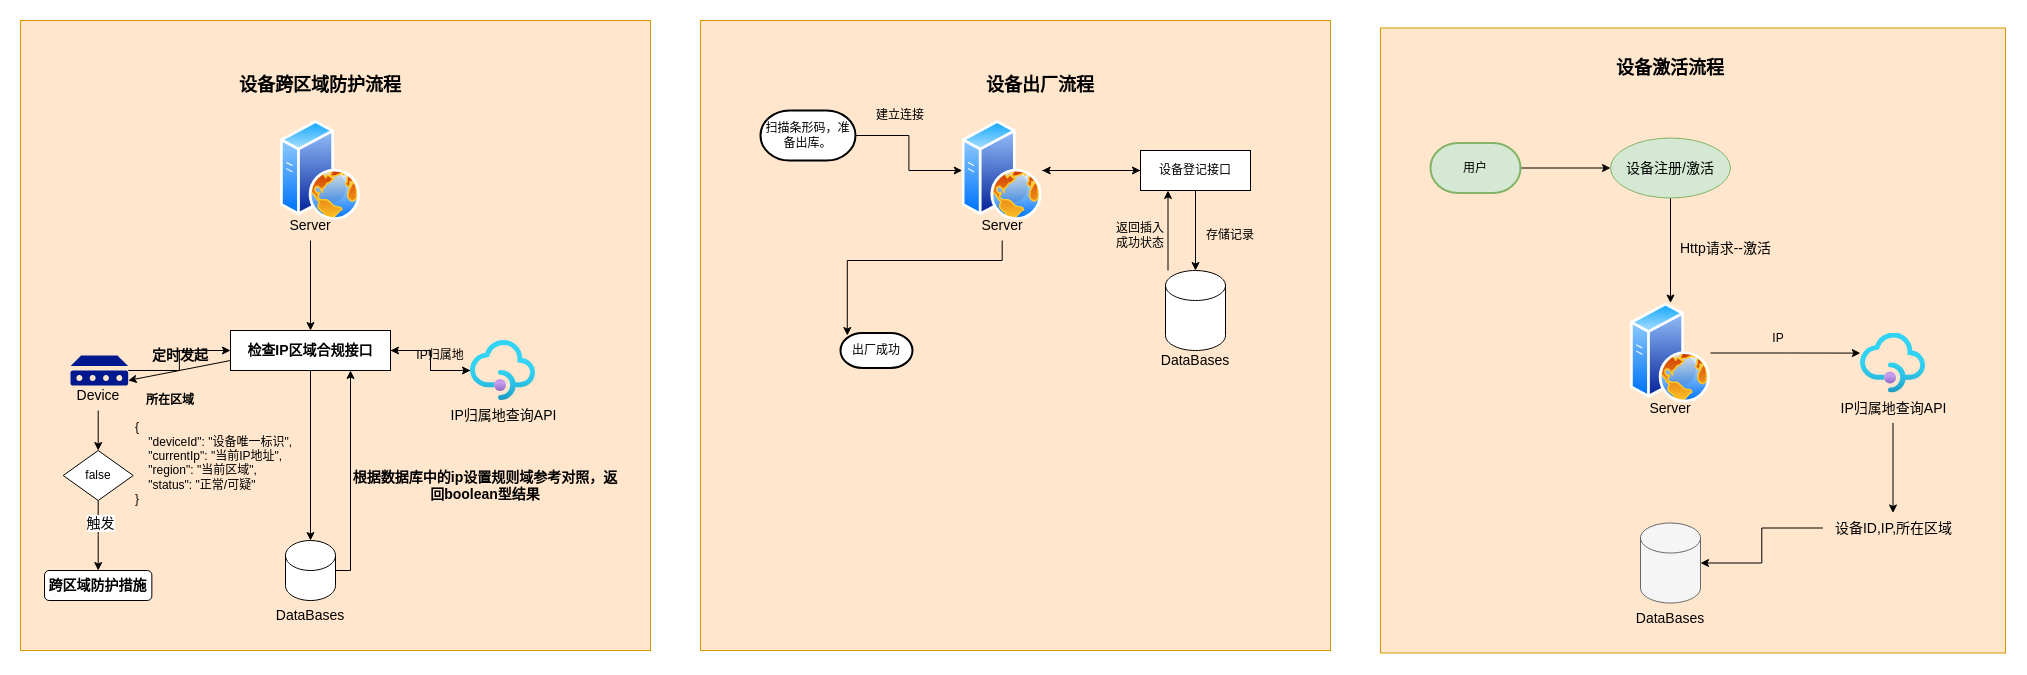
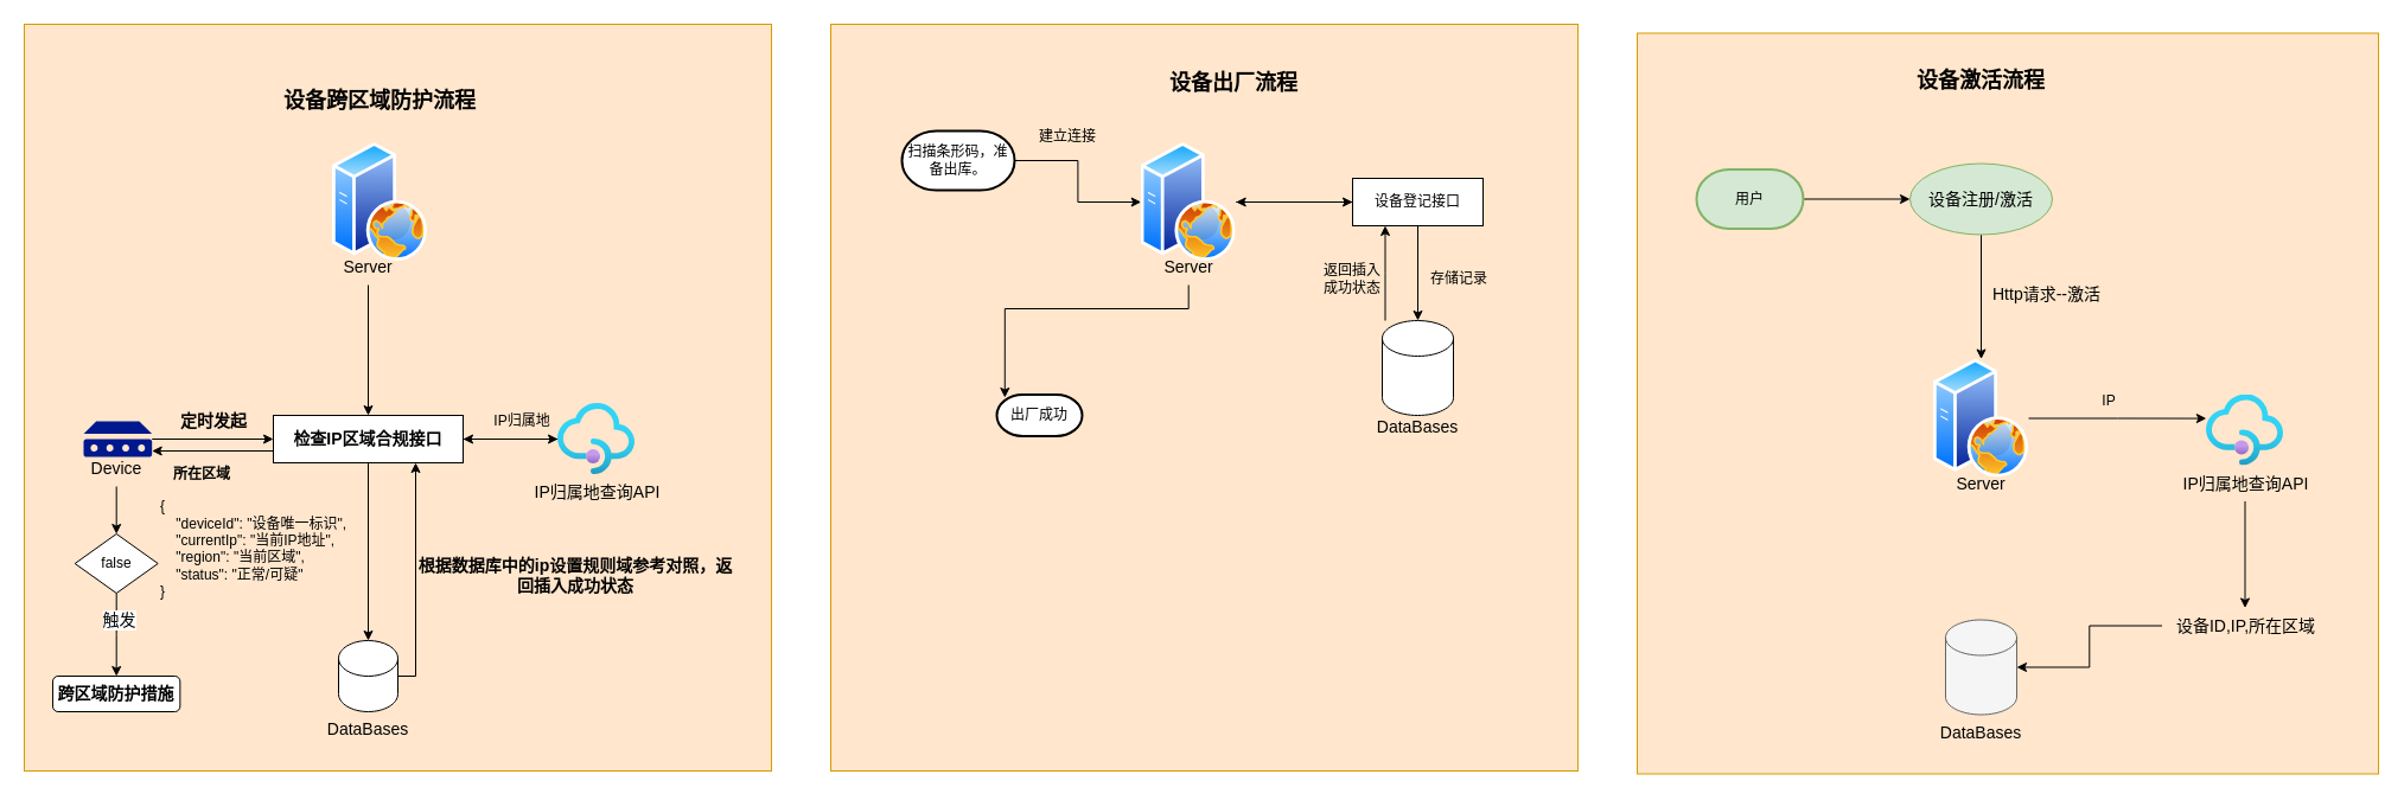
  <mxCell id="0" />
  <mxCell id="1" parent="0" />
  <mxCell id="2" value="" style="whiteSpace=wrap;html=1;aspect=fixed;fillColor=#ffe6cc;strokeColor=#d79b00;" parent="1" vertex="1"><mxGeometry x="1380" y="27.5" width="625" height="625" as="geometry" /></mxCell>
  <mxCell id="3" style="edgeStyle=orthogonalEdgeStyle;rounded=0;orthogonalLoop=1;jettySize=auto;html=1;" parent="1" source="4" target="7" edge="1"><mxGeometry relative="1" as="geometry" /></mxCell>
  <mxCell id="4" value="&lt;font style=&quot;font-size: 14px;&quot;&gt;设备注册/激活&lt;/font&gt;" style="ellipse;whiteSpace=wrap;html=1;fillColor=#d5e8d4;strokeColor=#82b366;" parent="1" vertex="1"><mxGeometry x="1610" y="137.5" width="120" height="60" as="geometry" /></mxCell>
  <mxCell id="5" style="edgeStyle=orthogonalEdgeStyle;rounded=0;orthogonalLoop=1;jettySize=auto;html=1;entryX=0;entryY=0.5;entryDx=0;entryDy=0;" parent="1" source="6" target="4" edge="1"><mxGeometry relative="1" as="geometry" /></mxCell>
  <mxCell id="6" value="用户" style="strokeWidth=2;html=1;shape=mxgraph.flowchart.terminator;whiteSpace=wrap;fillColor=#d5e8d4;strokeColor=#82b366;" parent="1" vertex="1"><mxGeometry x="1430" y="142.5" width="90" height="50" as="geometry" /></mxCell>
  <mxCell id="7" value="" style="image;aspect=fixed;perimeter=ellipsePerimeter;html=1;align=center;shadow=0;dashed=0;spacingTop=3;image=img/lib/active_directory/web_server.svg;" parent="1" vertex="1"><mxGeometry x="1630" y="302.5" width="80" height="100" as="geometry" /></mxCell>
  <mxCell id="8" value="&lt;font style=&quot;font-size: 14px;&quot;&gt;Server&lt;/font&gt;" style="text;html=1;align=center;verticalAlign=middle;whiteSpace=wrap;rounded=0;" parent="1" vertex="1"><mxGeometry x="1640" y="392.5" width="60" height="30" as="geometry" /></mxCell>
  <mxCell id="9" value="&lt;font style=&quot;font-size: 14px;&quot;&gt;Http请求--激活&lt;/font&gt;" style="text;html=1;align=center;verticalAlign=middle;resizable=0;points=[];autosize=1;strokeColor=none;fillColor=none;" parent="1" vertex="1"><mxGeometry x="1670" y="232.5" width="110" height="30" as="geometry" /></mxCell>
  <mxCell id="10" value="" style="shape=cylinder3;whiteSpace=wrap;html=1;boundedLbl=1;backgroundOutline=1;size=15;fillColor=#f5f5f5;fontColor=#333333;strokeColor=#666666;" parent="1" vertex="1"><mxGeometry x="1640" y="522.5" width="60" height="80" as="geometry" /></mxCell>
  <mxCell id="11" value="&lt;font style=&quot;font-size: 14px;&quot;&gt;DataBases&lt;/font&gt;" style="text;html=1;align=center;verticalAlign=middle;whiteSpace=wrap;rounded=0;" parent="1" vertex="1"><mxGeometry x="1640" y="602.5" width="60" height="30" as="geometry" /></mxCell>
  <mxCell id="12" value="&lt;font style=&quot;font-size: 14px;&quot;&gt;设备ID,IP,所在区域&lt;/font&gt;" style="text;html=1;align=center;verticalAlign=middle;resizable=0;points=[];autosize=1;strokeColor=none;fillColor=none;" parent="1" vertex="1"><mxGeometry x="1822.5" y="512.5" width="140" height="30" as="geometry" /></mxCell>
  <mxCell id="13" value="" style="image;aspect=fixed;html=1;points=[];align=center;fontSize=12;image=img/lib/azure2/app_services/API_Management_Services.svg;" parent="1" vertex="1"><mxGeometry x="1860" y="332.5" width="65" height="60" as="geometry" /></mxCell>
  <mxCell id="14" style="edgeStyle=orthogonalEdgeStyle;rounded=0;orthogonalLoop=1;jettySize=auto;html=1;" parent="1" source="15" target="12" edge="1"><mxGeometry relative="1" as="geometry" /></mxCell>
  <mxCell id="15" value="&lt;font style=&quot;font-size: 14px;&quot;&gt;IP归属地查询API&lt;/font&gt;" style="text;html=1;align=center;verticalAlign=middle;resizable=0;points=[];autosize=1;strokeColor=none;fillColor=none;" parent="1" vertex="1"><mxGeometry x="1827.5" y="392.5" width="130" height="30" as="geometry" /></mxCell>
  <mxCell id="16" style="edgeStyle=orthogonalEdgeStyle;rounded=0;orthogonalLoop=1;jettySize=auto;html=1;entryX=-0.002;entryY=0.335;entryDx=0;entryDy=0;entryPerimeter=0;" parent="1" source="7" target="13" edge="1"><mxGeometry relative="1" as="geometry" /></mxCell>
  <mxCell id="17" style="edgeStyle=orthogonalEdgeStyle;rounded=0;orthogonalLoop=1;jettySize=auto;html=1;entryX=1;entryY=0.5;entryDx=0;entryDy=0;entryPerimeter=0;" parent="1" source="12" target="10" edge="1"><mxGeometry relative="1" as="geometry" /></mxCell>
  <mxCell id="18" value="IP" style="text;html=1;align=center;verticalAlign=middle;whiteSpace=wrap;rounded=0;" parent="1" vertex="1"><mxGeometry x="1747.5" y="322.5" width="60" height="30" as="geometry" /></mxCell>
  <mxCell id="19" value="&lt;font face=&quot;Georgia&quot; style=&quot;font-size: 18px;&quot;&gt;&lt;b&gt;设备激活流程&lt;/b&gt;&lt;/font&gt;" style="text;html=1;align=center;verticalAlign=middle;whiteSpace=wrap;rounded=0;" parent="1" vertex="1"><mxGeometry x="1570" y="52.5" width="200" height="30" as="geometry" /></mxCell>
  <mxCell id="20" value="" style="whiteSpace=wrap;html=1;aspect=fixed;fillColor=#ffe6cc;strokeColor=#d79b00;" parent="1" vertex="1"><mxGeometry x="20" y="20" width="630" height="630" as="geometry" /></mxCell>
  <mxCell id="21" value="&lt;font face=&quot;Georgia&quot;&gt;&lt;span style=&quot;font-size: 18px;&quot;&gt;&lt;b&gt;设备跨区域防护流程&lt;/b&gt;&lt;/span&gt;&lt;/font&gt;" style="text;html=1;align=center;verticalAlign=middle;whiteSpace=wrap;rounded=0;" parent="1" vertex="1"><mxGeometry x="220" y="70" width="200" height="30" as="geometry" /></mxCell>
  <mxCell id="22" value="" style="image;aspect=fixed;perimeter=ellipsePerimeter;html=1;align=center;shadow=0;dashed=0;spacingTop=3;image=img/lib/active_directory/web_server.svg;" parent="1" vertex="1"><mxGeometry x="280" y="120" width="80" height="100" as="geometry" /></mxCell>
  <mxCell id="23" style="edgeStyle=orthogonalEdgeStyle;rounded=0;orthogonalLoop=1;jettySize=auto;html=1;" parent="1" source="24" target="27" edge="1"><mxGeometry relative="1" as="geometry" /></mxCell>
  <mxCell id="24" value="&lt;font style=&quot;font-size: 14px;&quot;&gt;Server&lt;/font&gt;" style="text;html=1;align=center;verticalAlign=middle;whiteSpace=wrap;rounded=0;" parent="1" vertex="1"><mxGeometry x="280" y="210" width="60" height="30" as="geometry" /></mxCell>
  <mxCell id="25" style="edgeStyle=orthogonalEdgeStyle;rounded=0;orthogonalLoop=1;jettySize=auto;html=1;" edge="1" parent="1" source="27" target="31"><mxGeometry relative="1" as="geometry" /></mxCell>
  <mxCell id="26" style="edgeStyle=orthogonalEdgeStyle;rounded=0;orthogonalLoop=1;jettySize=auto;html=1;" edge="1" parent="1" source="27" target="44"><mxGeometry relative="1" as="geometry" /></mxCell>
- <mxCell id="27" value="&lt;font style=&quot;font-size: 14px;&quot;&gt;&lt;b&gt;检查IP区域合规接口&lt;/b&gt;&lt;/font&gt;" style="rounded=0;whiteSpace=wrap;html=1;" parent="1" vertex="1"><mxGeometry x="230" y="330" width="160" height="40" as="geometry" /></mxCell>
+ <mxCell id="27" value="&lt;font style=&quot;font-size: 14px;&quot;&gt;&lt;b&gt;检查IP区域合规接口&lt;/b&gt;&lt;/font&gt;" style="rounded=0;whiteSpace=wrap;html=1;" parent="1" vertex="1"><mxGeometry x="230" y="350" width="160" height="40" as="geometry" /></mxCell>
  <mxCell id="28" style="edgeStyle=orthogonalEdgeStyle;rounded=0;orthogonalLoop=1;jettySize=auto;html=1;entryX=0;entryY=0.5;entryDx=0;entryDy=0;" edge="1" parent="1" source="29" target="27"><mxGeometry relative="1" as="geometry" /></mxCell>
  <mxCell id="29" value="" style="sketch=0;aspect=fixed;pointerEvents=1;shadow=0;dashed=0;html=1;strokeColor=none;labelPosition=center;verticalLabelPosition=bottom;verticalAlign=top;align=center;fillColor=#00188D;shape=mxgraph.mscae.enterprise.device" parent="1" vertex="1"><mxGeometry x="70" y="355" width="57.69" height="30" as="geometry" /></mxCell>
  <mxCell id="30" style="edgeStyle=orthogonalEdgeStyle;rounded=0;orthogonalLoop=1;jettySize=auto;html=1;entryX=0.75;entryY=1;entryDx=0;entryDy=0;" edge="1" parent="1" source="31" target="27"><mxGeometry relative="1" as="geometry"><Array as="points"><mxPoint x="350" y="570" /></Array></mxGeometry></mxCell>
  <mxCell id="31" value="" style="shape=cylinder3;whiteSpace=wrap;html=1;boundedLbl=1;backgroundOutline=1;size=15;" parent="1" vertex="1"><mxGeometry x="285" y="540" width="50" height="60" as="geometry" /></mxCell>
  <mxCell id="32" style="edgeStyle=orthogonalEdgeStyle;rounded=0;orthogonalLoop=1;jettySize=auto;html=1;" edge="1" parent="1" source="33" target="41"><mxGeometry relative="1" as="geometry" /></mxCell>
  <mxCell id="33" value="&lt;font style=&quot;font-size: 14px;&quot;&gt;Device&lt;/font&gt;" style="text;html=1;align=center;verticalAlign=middle;whiteSpace=wrap;rounded=0;" parent="1" vertex="1"><mxGeometry x="67.69" y="380" width="60" height="30" as="geometry" /></mxCell>
  <mxCell id="34" value="&lt;font style=&quot;font-size: 14px;&quot;&gt;DataBases&lt;/font&gt;" style="text;html=1;align=center;verticalAlign=middle;whiteSpace=wrap;rounded=0;" parent="1" vertex="1"><mxGeometry x="280" y="600" width="60" height="30" as="geometry" /></mxCell>
  <mxCell id="35" value="&lt;font style=&quot;font-size: 14px;&quot;&gt;&lt;b&gt;定时发起&lt;/b&gt;&lt;/font&gt;" style="text;html=1;align=center;verticalAlign=middle;whiteSpace=wrap;rounded=0;" vertex="1" parent="1"><mxGeometry x="150" y="340" width="60" height="30" as="geometry" /></mxCell>
- <mxCell id="36" value="&lt;font style=&quot;font-size: 14px;&quot;&gt;&lt;b&gt;根据数据库中的ip设置规则域参考对照，返回boolean型结果&lt;/b&gt;&lt;/font&gt;" style="text;html=1;align=center;verticalAlign=middle;whiteSpace=wrap;rounded=0;" vertex="1" parent="1"><mxGeometry x="350" y="470" width="270" height="30" as="geometry" /></mxCell>
+ <mxCell id="36" value="&lt;font style=&quot;font-size: 14px;&quot;&gt;&lt;b&gt;根据数据库中的ip设置规则域参考对照，返回插入成功状态&lt;/b&gt;&lt;/font&gt;" style="text;html=1;align=center;verticalAlign=middle;whiteSpace=wrap;rounded=0;" vertex="1" parent="1"><mxGeometry x="350" y="470" width="270" height="30" as="geometry" /></mxCell>
  <mxCell id="37" value="" style="endArrow=classic;html=1;rounded=0;exitX=0;exitY=0.75;exitDx=0;exitDy=0;entryX=1;entryY=0;entryDx=0;entryDy=0;" edge="1" parent="1" source="27" target="33"><mxGeometry width="50" height="50" relative="1" as="geometry"><mxPoint x="282.31" y="390" as="sourcePoint" /><mxPoint x="70" y="410" as="targetPoint" /></mxGeometry></mxCell>
  <mxCell id="38" value="&lt;b&gt;所在区域&lt;/b&gt;" style="text;html=1;align=center;verticalAlign=middle;whiteSpace=wrap;rounded=0;" vertex="1" parent="1"><mxGeometry x="140" y="385" width="60" height="30" as="geometry" /></mxCell>
  <mxCell id="39" style="edgeStyle=orthogonalEdgeStyle;rounded=0;orthogonalLoop=1;jettySize=auto;html=1;" edge="1" parent="1" source="41" target="42"><mxGeometry relative="1" as="geometry" /></mxCell>
  <mxCell id="40" value="&lt;font style=&quot;font-size: 14px;&quot;&gt;触发&lt;/font&gt;" style="edgeLabel;html=1;align=center;verticalAlign=middle;resizable=0;points=[];" vertex="1" connectable="0" parent="39"><mxGeometry x="-0.346" y="2" relative="1" as="geometry"><mxPoint as="offset" /></mxGeometry></mxCell>
  <mxCell id="41" value="false" style="rhombus;whiteSpace=wrap;html=1;" vertex="1" parent="1"><mxGeometry x="62.69" y="450" width="70" height="50" as="geometry" /></mxCell>
  <mxCell id="42" value="&lt;font style=&quot;font-size: 14px;&quot;&gt;&lt;b&gt;跨区域防护措施&lt;/b&gt;&lt;/font&gt;" style="whiteSpace=wrap;html=1;rounded=1;" vertex="1" parent="1"><mxGeometry x="44.04" y="570" width="107.31" height="30" as="geometry" /></mxCell>
  <mxCell id="43" style="edgeStyle=orthogonalEdgeStyle;rounded=0;orthogonalLoop=1;jettySize=auto;html=1;" edge="1" parent="1" source="44" target="27"><mxGeometry relative="1" as="geometry" /></mxCell>
  <mxCell id="44" value="" style="image;aspect=fixed;html=1;points=[];align=center;fontSize=12;image=img/lib/azure2/app_services/API_Management_Services.svg;" vertex="1" parent="1"><mxGeometry x="470" y="340" width="65" height="60" as="geometry" /></mxCell>
  <mxCell id="45" value="&lt;font style=&quot;font-size: 14px;&quot;&gt;IP归属地查询API&lt;/font&gt;" style="text;html=1;align=center;verticalAlign=middle;resizable=0;points=[];autosize=1;strokeColor=none;fillColor=none;" vertex="1" parent="1"><mxGeometry x="437.5" y="400" width="130" height="30" as="geometry" /></mxCell>
  <mxCell id="46" value="IP归属地" style="text;html=1;align=center;verticalAlign=middle;whiteSpace=wrap;rounded=0;" vertex="1" parent="1"><mxGeometry x="410" y="340" width="60" height="30" as="geometry" /></mxCell>
  <mxCell id="47" value="&lt;div&gt;&lt;br/&gt;&lt;/div&gt;" style="whiteSpace=wrap;html=1;aspect=fixed;fillColor=#ffe6cc;strokeColor=#d79b00;" vertex="1" parent="1"><mxGeometry x="700" y="20" width="630" height="630" as="geometry" /></mxCell>
- <mxCell id="48" value="&lt;font face=&quot;Georgia&quot;&gt;&lt;span style=&quot;font-size: 18px;&quot;&gt;&lt;b&gt;设备出厂流程&lt;/b&gt;&lt;/span&gt;&lt;/font&gt;" style="text;html=1;align=center;verticalAlign=middle;whiteSpace=wrap;rounded=0;" vertex="1" parent="1"><mxGeometry x="940" y="70" width="200" height="30" as="geometry" /></mxCell>
+ <mxCell id="48" value="&lt;font face=&quot;Georgia&quot;&gt;&lt;span style=&quot;font-size: 18px;&quot;&gt;&lt;b&gt;设备出厂流程&lt;/b&gt;&lt;/span&gt;&lt;/font&gt;" style="text;html=1;align=center;verticalAlign=middle;whiteSpace=wrap;rounded=0;" vertex="1" parent="1"><mxGeometry x="940" y="55" width="200" height="30" as="geometry" /></mxCell>
  <mxCell id="49" value="&lt;div style=&quot;&quot;&gt;&lt;span style=&quot;font-size: 12px;&quot;&gt;{&lt;/span&gt;&lt;/div&gt;&lt;div&gt;&lt;span style=&quot;font-size: 12px;&quot;&gt;&amp;nbsp; &amp;nbsp; &quot;deviceId&quot;: &quot;设备唯一标识&quot;,&lt;/span&gt;&lt;/div&gt;&lt;div&gt;&lt;span style=&quot;font-size: 12px;&quot;&gt;&amp;nbsp; &amp;nbsp; &quot;currentIp&quot;: &quot;当前IP地址&quot;,&lt;/span&gt;&lt;/div&gt;&lt;div&gt;&lt;span style=&quot;font-size: 12px;&quot;&gt;&amp;nbsp; &amp;nbsp; &quot;region&quot;: &quot;当前区域&quot;,&lt;/span&gt;&lt;/div&gt;&lt;div&gt;&lt;span style=&quot;font-size: 12px;&quot;&gt;&amp;nbsp; &amp;nbsp; &quot;status&quot;: &quot;正常/可疑&quot;&lt;/span&gt;&lt;/div&gt;&lt;div&gt;&lt;span style=&quot;font-size: 12px;&quot;&gt;}&lt;/span&gt;&lt;/div&gt;&lt;div&gt;&lt;br&gt;&lt;/div&gt;" style="text;html=1;align=left;verticalAlign=middle;whiteSpace=wrap;rounded=0;" vertex="1" parent="1"><mxGeometry x="132.69" y="415" width="179" height="110" as="geometry" /></mxCell>
  <mxCell id="50" style="edgeStyle=orthogonalEdgeStyle;rounded=0;orthogonalLoop=1;jettySize=auto;html=1;" edge="1" parent="1" source="51" target="53"><mxGeometry relative="1" as="geometry" /></mxCell>
  <mxCell id="51" value="扫描条形码，准备出库。" style="strokeWidth=2;html=1;shape=mxgraph.flowchart.terminator;whiteSpace=wrap;" vertex="1" parent="1"><mxGeometry x="760" y="110" width="95" height="50" as="geometry" /></mxCell>
  <mxCell id="52" style="edgeStyle=orthogonalEdgeStyle;rounded=0;orthogonalLoop=1;jettySize=auto;html=1;entryX=0;entryY=0.5;entryDx=0;entryDy=0;" edge="1" parent="1" source="53" target="58"><mxGeometry relative="1" as="geometry" /></mxCell>
  <mxCell id="53" value="" style="image;aspect=fixed;perimeter=ellipsePerimeter;html=1;align=center;shadow=0;dashed=0;spacingTop=3;image=img/lib/active_directory/web_server.svg;" vertex="1" parent="1"><mxGeometry x="961.69" y="120" width="80" height="100" as="geometry" /></mxCell>
  <mxCell id="54" value="&lt;font style=&quot;font-size: 14px;&quot;&gt;Server&lt;/font&gt;" style="text;html=1;align=center;verticalAlign=middle;whiteSpace=wrap;rounded=0;" vertex="1" parent="1"><mxGeometry x="971.69" y="210" width="60" height="30" as="geometry" /></mxCell>
  <mxCell id="55" value="建立连接" style="text;html=1;align=center;verticalAlign=middle;whiteSpace=wrap;rounded=0;" vertex="1" parent="1"><mxGeometry x="870" y="100" width="60" height="30" as="geometry" /></mxCell>
  <mxCell id="56" style="edgeStyle=orthogonalEdgeStyle;rounded=0;orthogonalLoop=1;jettySize=auto;html=1;" edge="1" parent="1" source="58" target="60"><mxGeometry relative="1" as="geometry" /></mxCell>
  <mxCell id="57" style="edgeStyle=orthogonalEdgeStyle;rounded=0;orthogonalLoop=1;jettySize=auto;html=1;" edge="1" parent="1" source="58" target="53"><mxGeometry relative="1" as="geometry" /></mxCell>
  <mxCell id="58" value="设备登记接口" style="rounded=0;whiteSpace=wrap;html=1;" vertex="1" parent="1"><mxGeometry x="1140" y="150" width="110" height="40" as="geometry" /></mxCell>
  <mxCell id="59" style="edgeStyle=orthogonalEdgeStyle;rounded=0;orthogonalLoop=1;jettySize=auto;html=1;entryX=0.25;entryY=1;entryDx=0;entryDy=0;" edge="1" parent="1" source="60" target="58"><mxGeometry relative="1" as="geometry"><Array as="points"><mxPoint x="1168" y="230" /></Array></mxGeometry></mxCell>
  <mxCell id="60" value="" style="shape=cylinder3;whiteSpace=wrap;html=1;boundedLbl=1;backgroundOutline=1;size=15;" vertex="1" parent="1"><mxGeometry x="1165" y="270" width="60" height="80" as="geometry" /></mxCell>
  <mxCell id="61" value="&lt;font style=&quot;font-size: 14px;&quot;&gt;DataBases&lt;/font&gt;" style="text;html=1;align=center;verticalAlign=middle;whiteSpace=wrap;rounded=0;" vertex="1" parent="1"><mxGeometry x="1165" y="345" width="60" height="30" as="geometry" /></mxCell>
  <mxCell id="62" value="存储记录" style="text;html=1;align=center;verticalAlign=middle;whiteSpace=wrap;rounded=0;" vertex="1" parent="1"><mxGeometry x="1200" y="220" width="60" height="30" as="geometry" /></mxCell>
  <mxCell id="63" value="返回插入成功状态" style="text;html=1;align=center;verticalAlign=middle;whiteSpace=wrap;rounded=0;" vertex="1" parent="1"><mxGeometry x="1110" y="220" width="60" height="30" as="geometry" /></mxCell>
  <mxCell id="64" style="edgeStyle=orthogonalEdgeStyle;rounded=0;orthogonalLoop=1;jettySize=auto;html=1;entryX=0.233;entryY=0.5;entryDx=0;entryDy=0;entryPerimeter=0;" edge="1" parent="1" source="54" target="47"><mxGeometry relative="1" as="geometry" /></mxCell>
  <mxCell id="65" value="出厂成功" style="strokeWidth=2;html=1;shape=mxgraph.flowchart.terminator;whiteSpace=wrap;" vertex="1" parent="1"><mxGeometry x="840" y="332.5" width="72" height="35" as="geometry" /></mxCell>
